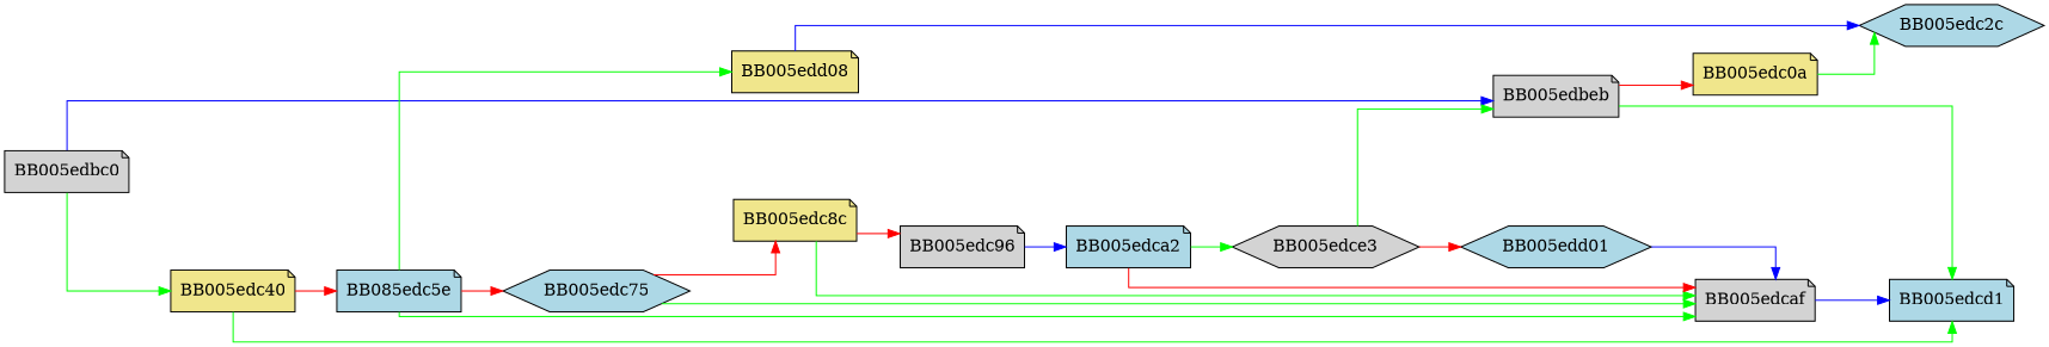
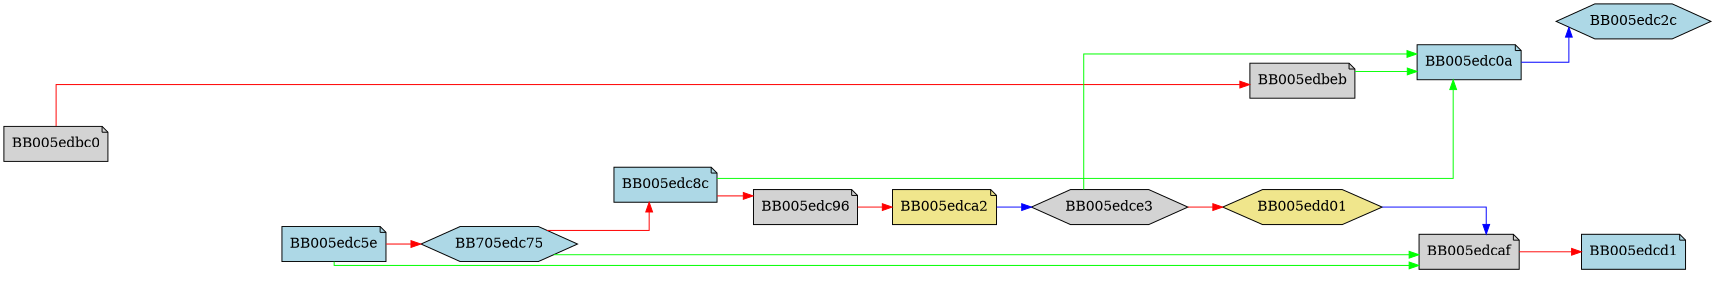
  digraph {
    rankdir=LR
    splines=ortho
    node [fillcolor=lightblue shape=note style=filled]
    edge [color=red]
    BB005edbc0 [fillcolor=lightgrey]
-   BB005edc40 [fillcolor=khaki]
    BB005edbeb [fillcolor=lightgrey]
    BB005edcd1
-   BB005edc5e [label=BB085edc5e]
-   BB005edc0a [fillcolor=khaki]
-   BB005edd08 [fillcolor=khaki]
-   BB005edc75 [shape=hexagon]
+   BB005edc5e
+   BB005edc0a
+   BB005edc75 [shape=hexagon label=BB705edc75]
    BB005edcaf [fillcolor=lightgrey]
    BB005edc2c [shape=hexagon]
-   BB005edc8c [fillcolor=khaki]
+   BB005edc8c
    BB005edc96 [fillcolor=lightgrey]
-   BB005edca2
+   BB005edca2 [fillcolor=khaki]
    n14 [fillcolor=lightgrey label=BB005edce3 shape=hexagon]
-   BB005edd01 [shape=hexagon]
-   BB005edbc0 -> BB005edc40 [color=green]
-   BB005edbc0 -> BB005edbeb [color=blue]
-   BB005edc40 -> BB005edcd1 [color=green]
-   BB005edc40 -> BB005edc5e
-   BB005edbeb -> BB005edcd1 [color=green]
-   BB005edbeb -> BB005edc0a
-   BB005edc5e -> BB005edd08 [color=green]
+   BB005edd01 [fillcolor=khaki shape=hexagon]
+   BB005edbc0 -> BB005edbeb
+   BB005edbeb -> BB005edc0a [color=green]
    BB005edc5e -> BB005edc75
    BB005edc5e -> BB005edcaf [color=green]
-   BB005edc0a -> BB005edc2c [color=green]
-   BB005edd08 -> BB005edc2c [color=blue]
+   BB005edc0a -> BB005edc2c [color=blue]
    BB005edc75 -> BB005edcaf [color=green]
    BB005edc75 -> BB005edc8c
-   BB005edcaf -> BB005edcd1 [color=blue]
-   BB005edc8c -> BB005edcaf [color=green]
+   BB005edcaf -> BB005edcd1
+   BB005edc8c -> BB005edc0a [color=green]
    BB005edc8c -> BB005edc96
-   BB005edc96 -> BB005edca2 [color=blue]
-   BB005edca2 -> BB005edcaf
-   BB005edca2 -> n14 [color=green]
-   n14 -> BB005edbeb [color=green]
+   BB005edc96 -> BB005edca2
+   BB005edca2 -> n14 [color=blue]
+   n14 -> BB005edc0a [color=green]
    n14 -> BB005edd01
    BB005edd01 -> BB005edcaf [color=blue]
  }
